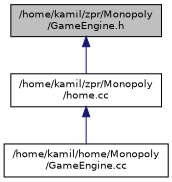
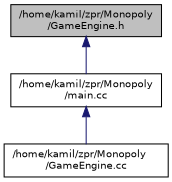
  digraph {
    node [color=black fillcolor=white fontname=Helvetica fontsize=10 shape=record style=filled]
    edge [color=midnightblue dir=back fontname=Helvetica fontsize=10 labelfontname=Helvetica labelfontsize=10 style=solid]
    n1 [fillcolor=grey75 fontcolor=black height=0.2 label="/home/kamil/zpr/Monopoly\l/GameEngine.h" width=0.4]
-   n2 [height=0.2 label="/home/kamil/zpr/Monopoly\l/home.cc" width=0.4]
-   n3 [height=0.2 label="/home/kamil/home/Monopoly\l/GameEngine.cc" width=0.4]
+   n2 [height=0.2 label="/home/kamil/zpr/Monopoly\l/main.cc" width=0.4]
+   n3 [height=0.2 label="/home/kamil/zpr/Monopoly\l/GameEngine.cc" width=0.4]
    n1 -> n2
    n2 -> n3
  }
